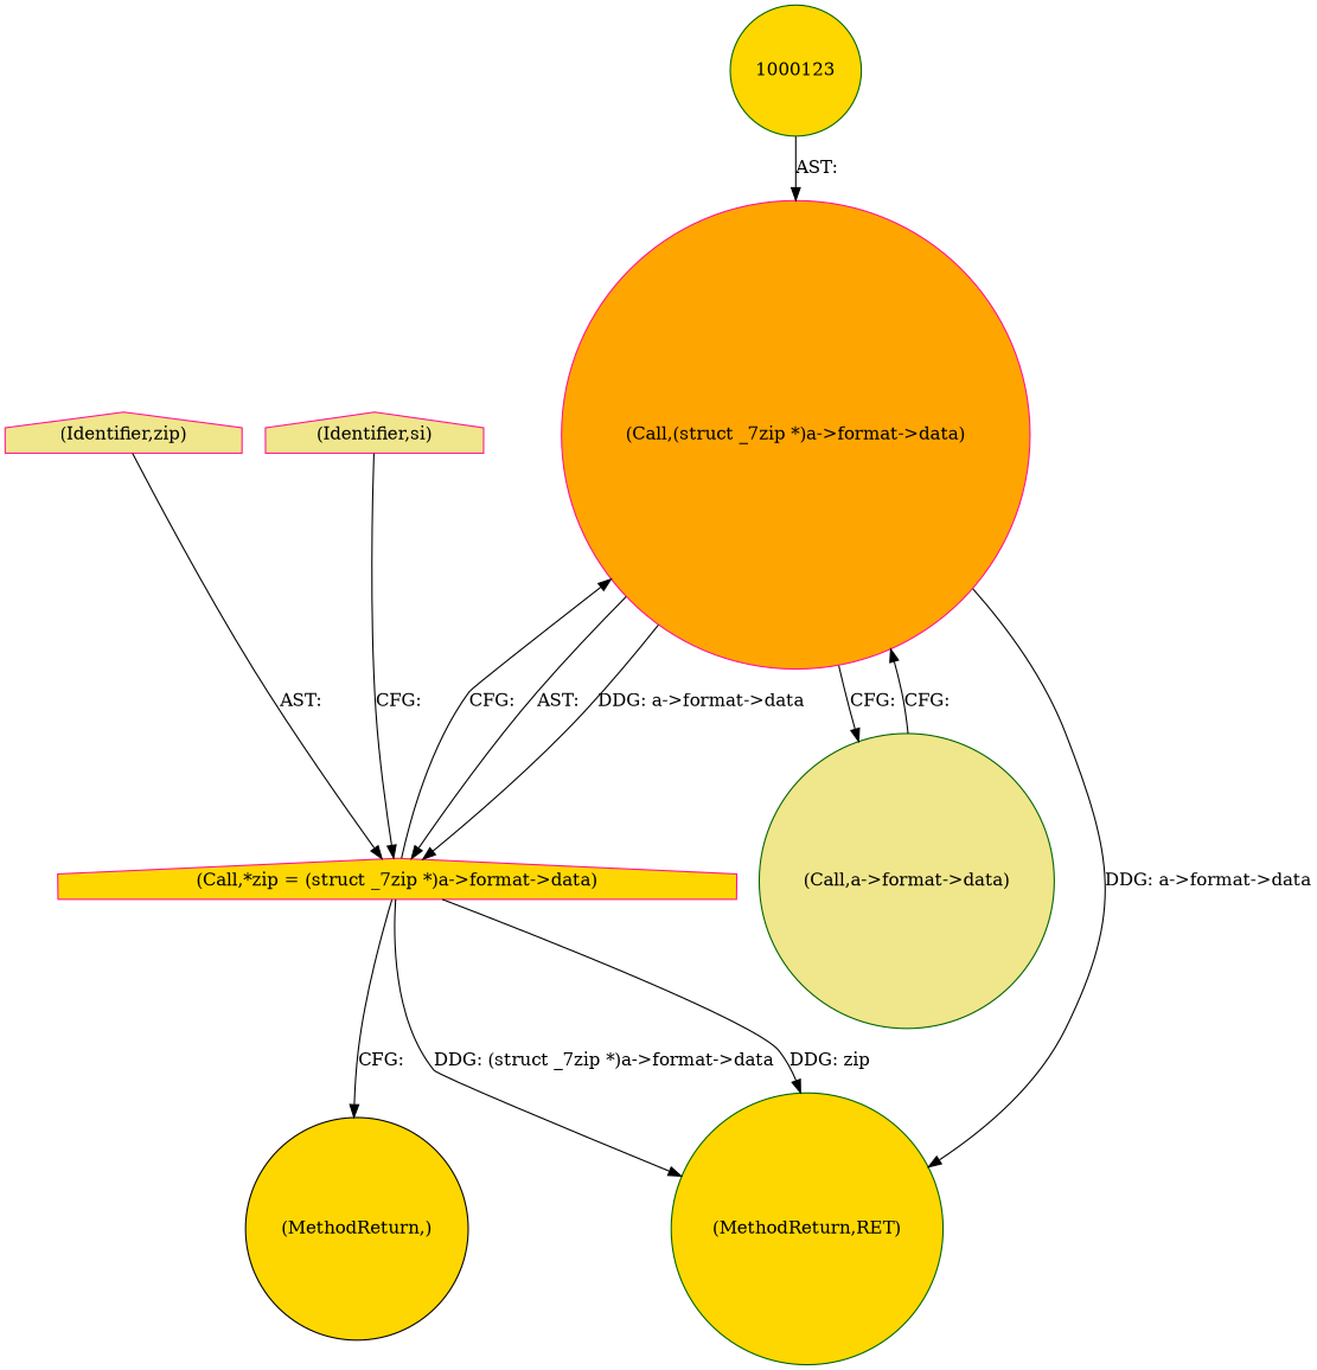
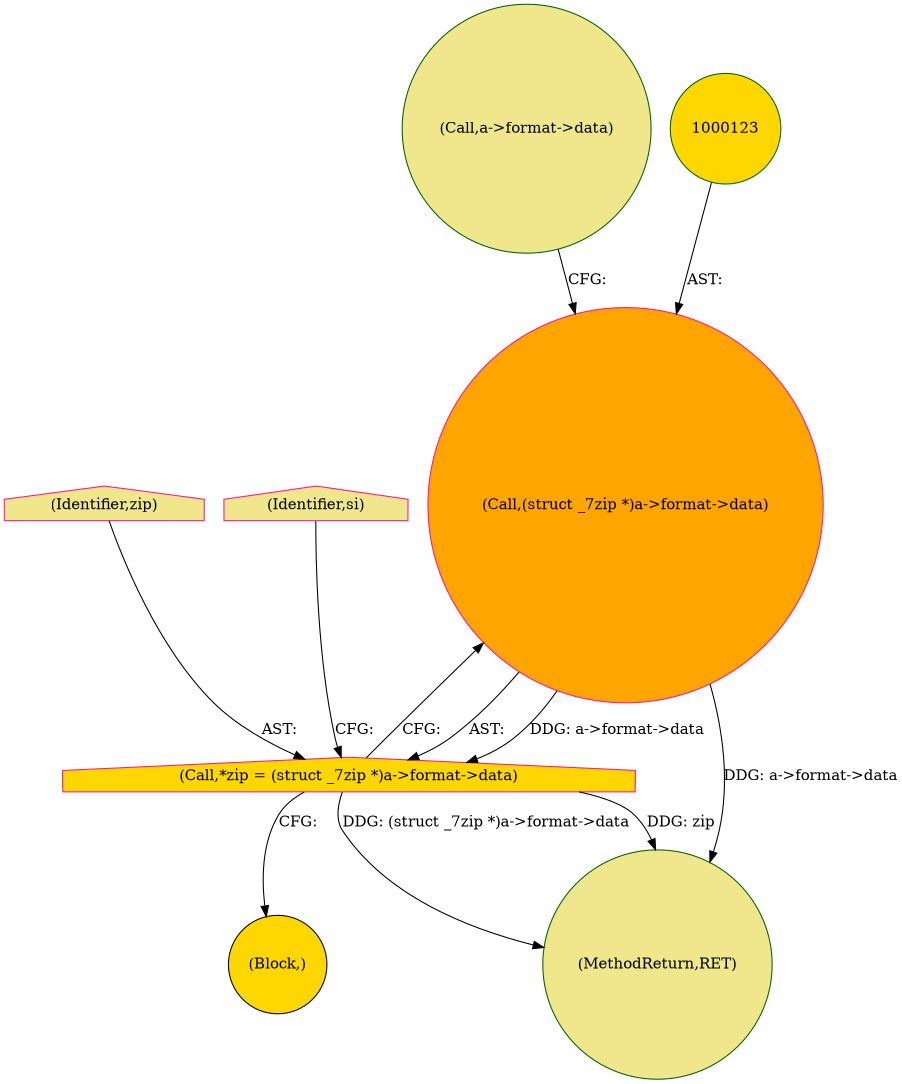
  digraph {
    node [color=deeppink fillcolor=khaki shape=circle style=filled]
    n1 [fillcolor=orange label="(Call,(struct _7zip *)a->format->data)"]
    n2 [fillcolor=gold label="(Call,*zip = (struct _7zip *)a->format->data)" shape=house]
    n3 [color=darkgreen label="(Call,a->format->data)"]
-   n4 [color=darkgreen fillcolor=gold label="(MethodReturn,RET)"]
-   n5 [color=black fillcolor=gold label="(MethodReturn,)"]
+   n4 [color=darkgreen label="(MethodReturn,RET)"]
+   n5 [color=black fillcolor=gold label="(Block,)"]
    n6 [label="(Identifier,zip)" shape=house]
    n7 [label="(Identifier,si)" shape=house]
    1000123 [color=darkgreen fillcolor=gold]
    n1 -> n2 [label="AST: "]
    n1 -> n2 [label="DDG: a->format->data"]
-   n1 -> n3 [label="CFG: "]
    n1 -> n4 [label="DDG: a->format->data"]
    n2 -> n1 [label="CFG: "]
    n2 -> n4 [label="DDG: zip"]
    n2 -> n4 [label="DDG: (struct _7zip *)a->format->data"]
    n2 -> n5 [label="CFG: "]
    n3 -> n1 [label="CFG: "]
    n6 -> n2 [label="AST: "]
    n7 -> n2 [label="CFG: "]
    1000123 -> n1 [label="AST: "]
  }
